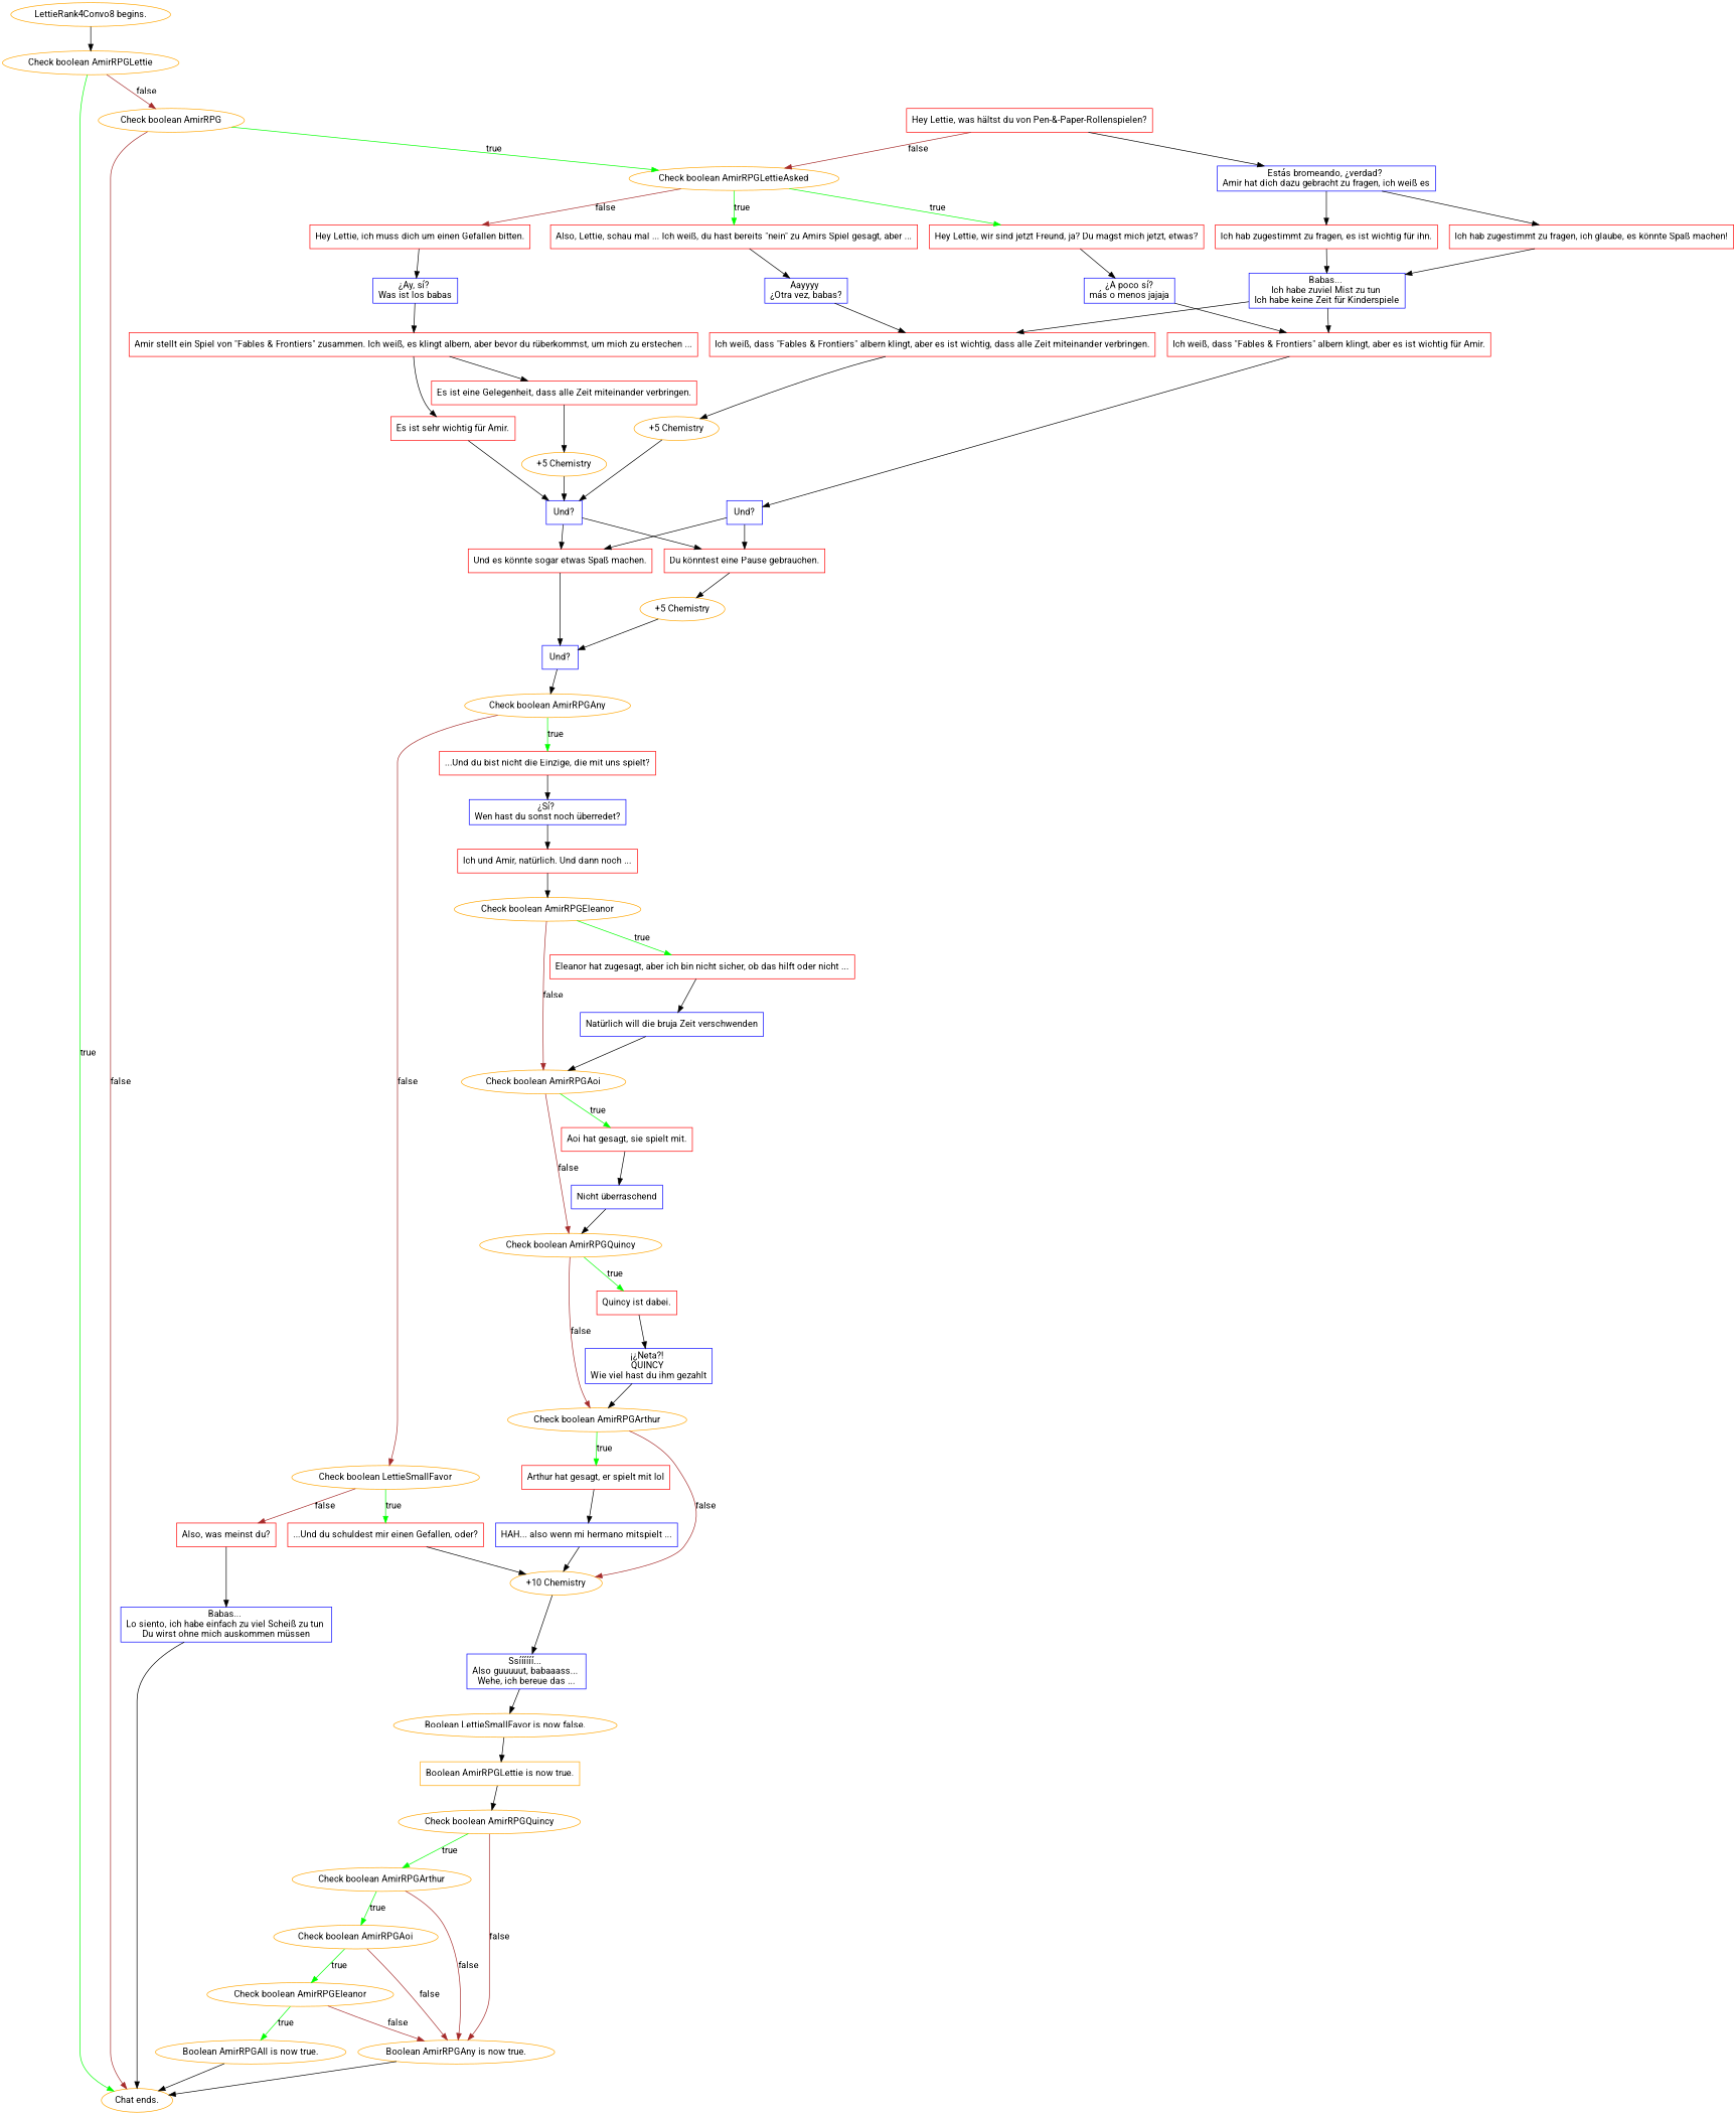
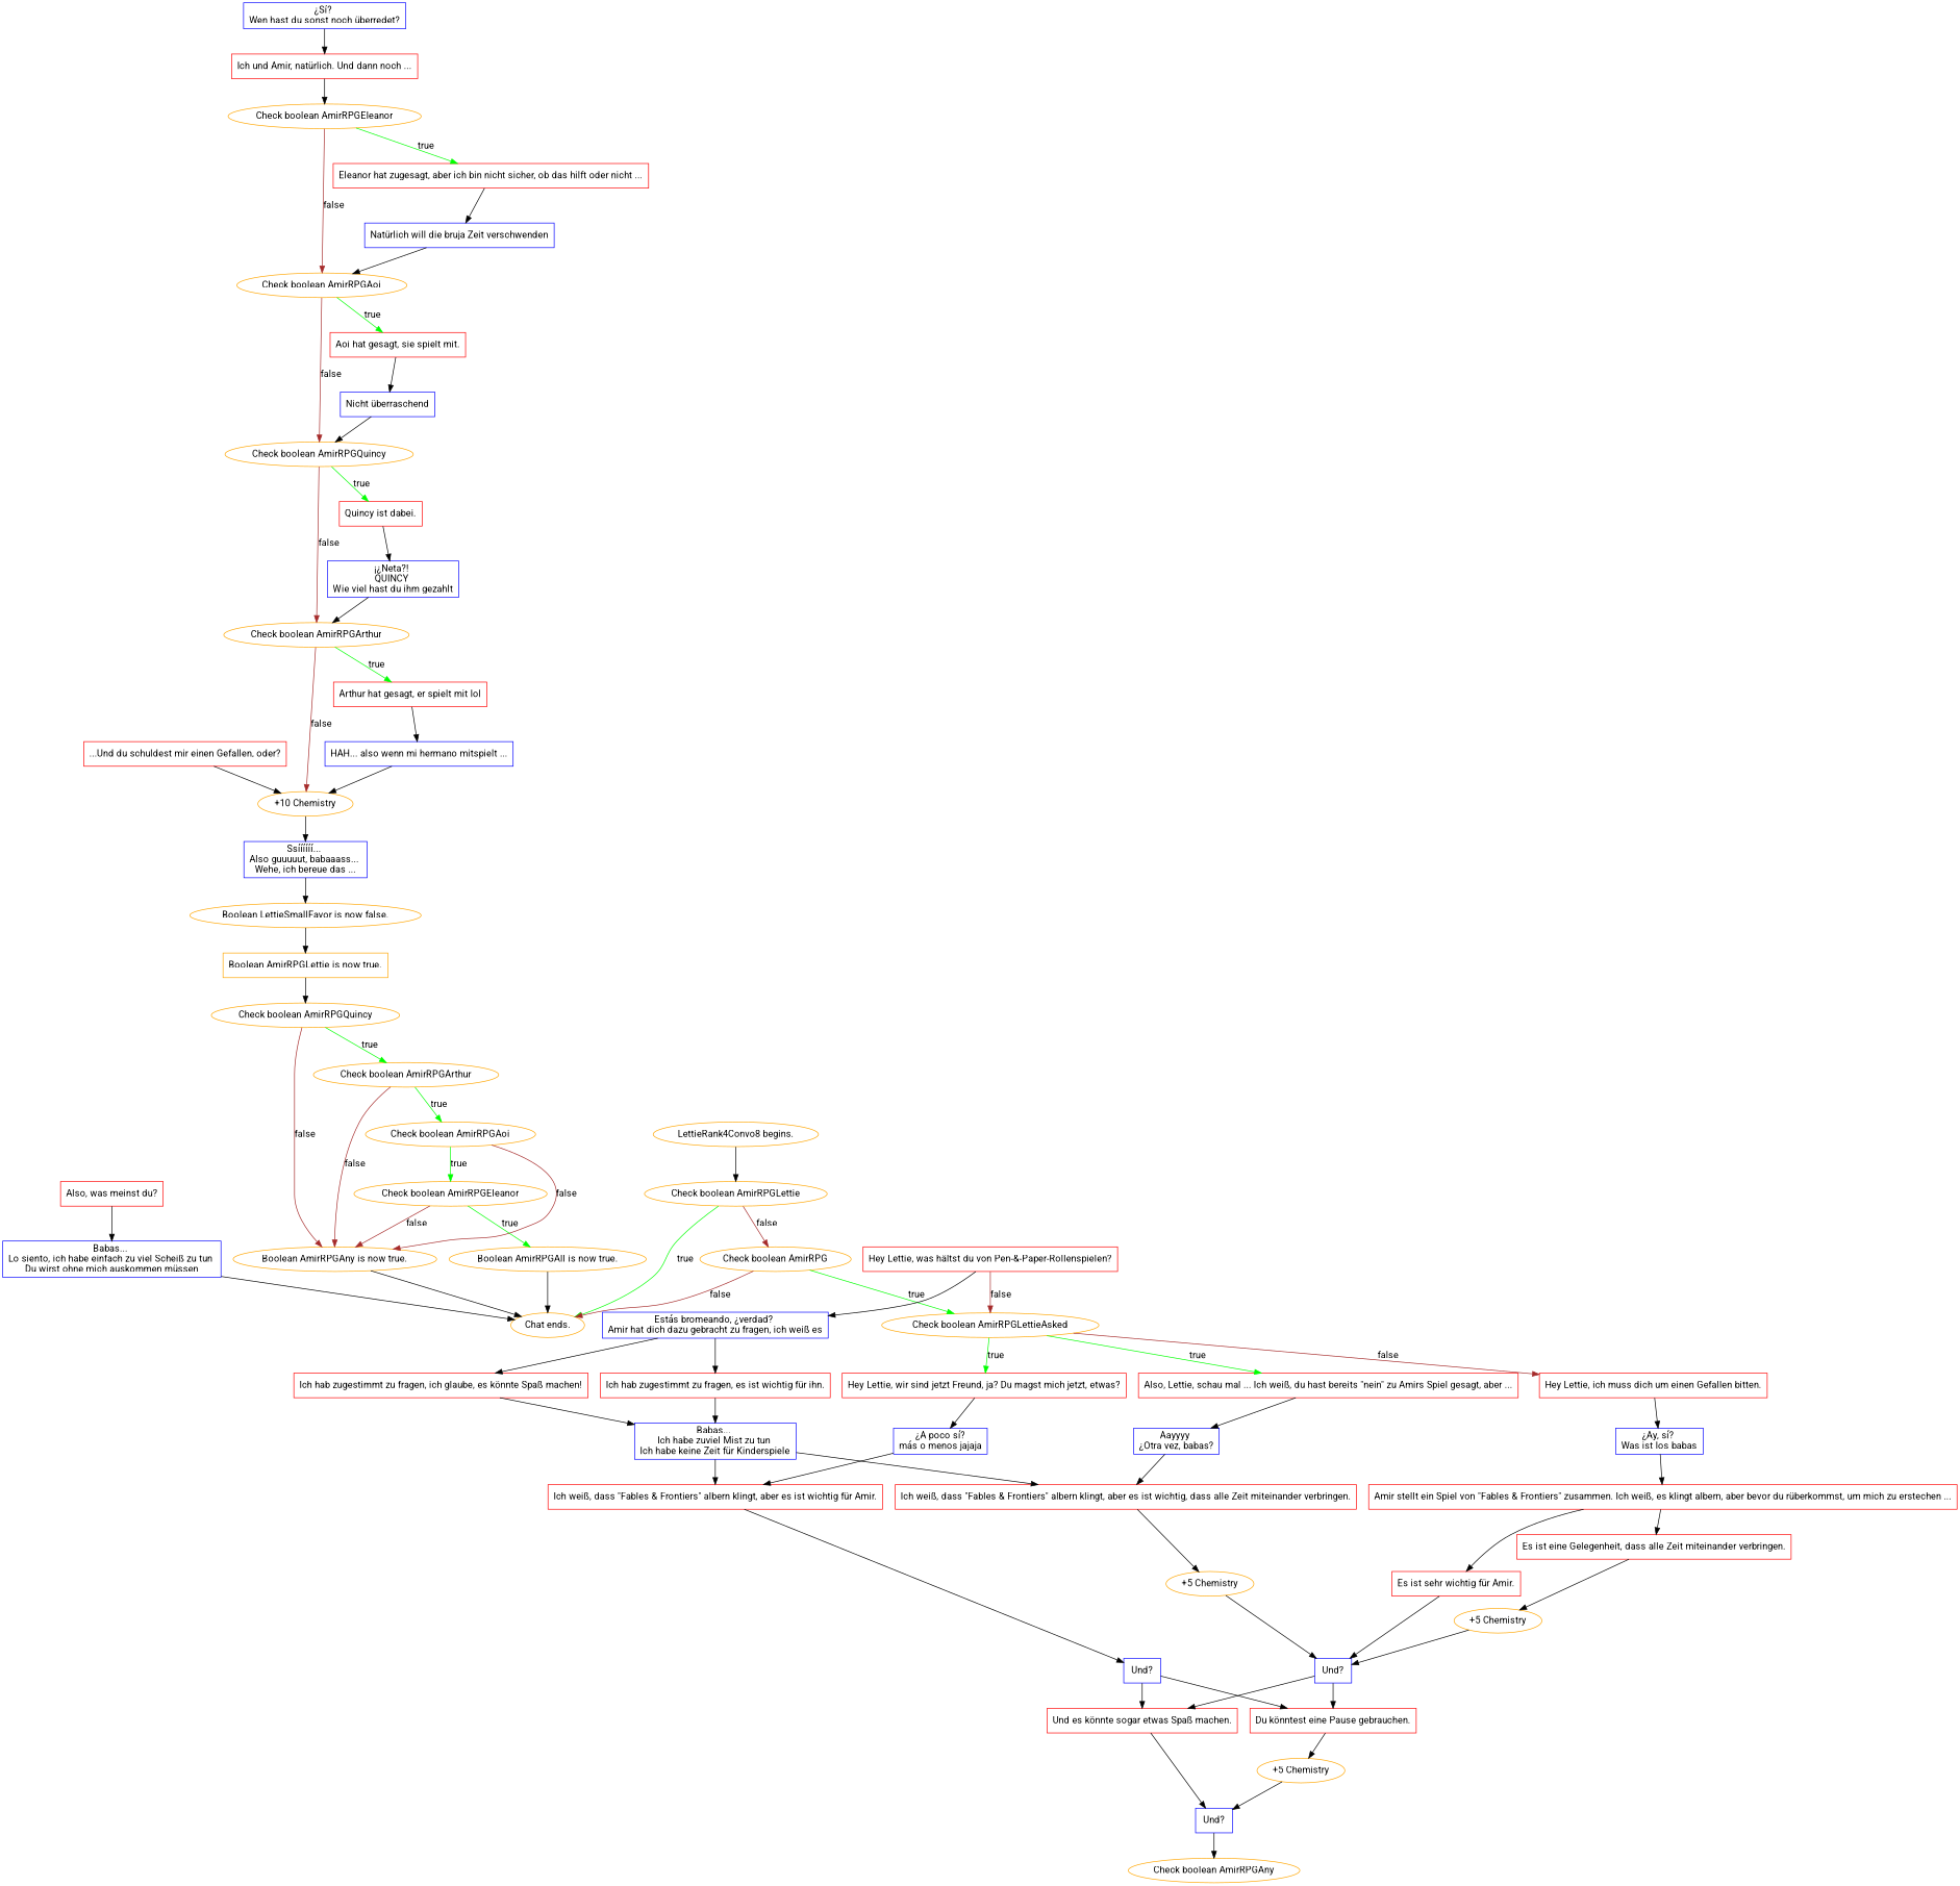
  digraph {
    fontname=Roboto
    node [color=orange fontname=Roboto shape=box]
    edge [fontname=Roboto]
    "LettieRank4Convo8 begins." [shape=""]
    n2 [label="Check boolean AmirRPGLettie" shape=""]
    "Chat ends." [shape=""]
    n4 [label="Check boolean AmirRPG" shape=""]
    n5 [label="Check boolean AmirRPGLettieAsked" shape=""]
    n6 [color=red label="Also, Lettie, schau mal ... Ich weiß, du hast bereits \"nein\" zu Amirs Spiel gesagt, aber ..."]
    n7 [color=red label="Hey Lettie, wir sind jetzt Freund, ja? Du magst mich jetzt, etwas?"]
    n8 [color=red label="Hey Lettie, ich muss dich um einen Gefallen bitten."]
    n9 [color=blue label="Aayyyy \n¿Otra vez, babas?"]
    n10 [color=blue label="¿A poco sí?\nmás o menos jajaja"]
    n11 [color=red label="Hey Lettie, was hältst du von Pen-&-Paper-Rollenspielen?"]
    n12 [color=blue label="Estás bromeando, ¿verdad? \nAmir hat dich dazu gebracht zu fragen, ich weiß es"]
    n13 [color=blue label="¿Ay, sí? \nWas ist los babas"]
    n14 [color=red label="Ich weiß, dass \"Fables & Frontiers\" albern klingt, aber es ist wichtig, dass alle Zeit miteinander verbringen."]
    n15 [color=red label="Ich weiß, dass \"Fables & Frontiers\" albern klingt, aber es ist wichtig für Amir."]
    n16 [color=red label="Ich hab zugestimmt zu fragen, ich glaube, es könnte Spaß machen!"]
    n17 [color=red label="Ich hab zugestimmt zu fragen, es ist wichtig für ihn."]
    n18 [color=red label="Amir stellt ein Spiel von \"Fables & Frontiers\" zusammen. Ich weiß, es klingt albern, aber bevor du rüberkommst, um mich zu erstechen ..."]
    n19 [label="+5 Chemistry" shape=""]
    n20 [color=blue label="Und?"]
    n21 [color=blue label="Babas... \nIch habe zuviel Mist zu tun \nIch habe keine Zeit für Kinderspiele"]
    n22 [color=red label="Es ist eine Gelegenheit, dass alle Zeit miteinander verbringen."]
    n23 [color=red label="Es ist sehr wichtig für Amir."]
    n24 [color=blue label="Und?"]
    n25 [color=red label="Und es könnte sogar etwas Spaß machen."]
    n26 [color=red label="Du könntest eine Pause gebrauchen."]
    n27 [label="+5 Chemistry" shape=""]
    n28 [color=blue label="Und?"]
    n29 [label="+5 Chemistry" shape=""]
    n30 [label="Check boolean AmirRPGAny" shape=""]
-   n31 [color=red label="...Und du bist nicht die Einzige, die mit uns spielt?"]
-   n32 [label="Check boolean LettieSmallFavor" shape=""]
    n33 [color=blue label="¿Sí? \nWen hast du sonst noch überredet?"]
    n34 [color=red label="...Und du schuldest mir einen Gefallen, oder?"]
    n35 [color=red label="Also, was meinst du?"]
    n36 [color=red label="Ich und Amir, natürlich. Und dann noch ..."]
    n37 [label="+10 Chemistry" shape=""]
    n38 [color=blue label="Babas... \nLo siento, ich habe einfach zu viel Scheiß zu tun \nDu wirst ohne mich auskommen müssen"]
    n39 [label="Check boolean AmirRPGEleanor" shape=""]
    n40 [color=blue label="Ssíííííí... \nAlso guuuuut, babaaass... \nWehe, ich bereue das ..."]
    n41 [color=red label="Eleanor hat zugesagt, aber ich bin nicht sicher, ob das hilft oder nicht ..."]
    n42 [label="Check boolean AmirRPGAoi" shape=""]
    n43 [label="Boolean LettieSmallFavor is now false." shape=""]
    n44 [color=blue label="Natürlich will die bruja Zeit verschwenden"]
    n45 [color=red label="Aoi hat gesagt, sie spielt mit."]
    n46 [label="Check boolean AmirRPGQuincy" shape=""]
    n47 [label="Boolean AmirRPGLettie is now true."]
    n48 [color=blue label="Nicht überraschend"]
    n49 [color=red label="Quincy ist dabei."]
    n50 [label="Check boolean AmirRPGArthur" shape=""]
    n51 [label="Check boolean AmirRPGQuincy" shape=""]
    n52 [color=blue label="¡¿Neta?! \nQUINCY \nWie viel hast du ihm gezahlt"]
    n53 [color=red label="Arthur hat gesagt, er spielt mit lol"]
    n54 [label="Check boolean AmirRPGArthur" shape=""]
    n55 [label="Boolean AmirRPGAny is now true." shape=""]
    n56 [color=blue label="HAH... also wenn mi hermano mitspielt ..."]
    n57 [label="Check boolean AmirRPGAoi" shape=""]
    n58 [label="Check boolean AmirRPGEleanor" shape=""]
    n59 [label="Boolean AmirRPGAll is now true." shape=""]
    "LettieRank4Convo8 begins." -> n2
    n2 -> "Chat ends." [color=green label=true]
    n2 -> n4 [color=brown label=false]
    n4 -> "Chat ends." [color=brown label=false]
    n4 -> n5 [color=green label=true]
    n5 -> n6 [color=green label=true]
    n5 -> n7 [color=green label=true]
    n5 -> n8 [color=brown label=false]
    n6 -> n9
    n7 -> n10
    n8 -> n13
    n9 -> n14
    n10 -> n15
    n11 -> n5 [color=brown label=false]
    n11 -> n12
    n12 -> n16
    n12 -> n17
    n13 -> n18
    n14 -> n19
    n15 -> n20
    n16 -> n21
    n17 -> n21
    n18 -> n22
    n18 -> n23
    n19 -> n24
    n20 -> n25
    n20 -> n26
    n21 -> n14
    n21 -> n15
    n22 -> n27
    n23 -> n24
    n24 -> n25
    n24 -> n26
    n25 -> n28
    n26 -> n29
    n27 -> n24
    n28 -> n30
    n29 -> n28
-   n30 -> n31 [color=green label=true]
-   n30 -> n32 [color=brown label=false]
-   n31 -> n33
-   n32 -> n34 [color=green label=true]
-   n32 -> n35 [color=brown label=false]
    n33 -> n36
    n34 -> n37
    n35 -> n38
    n36 -> n39
    n37 -> n40
    n38 -> "Chat ends."
    n39 -> n41 [color=green label=true]
    n39 -> n42 [color=brown label=false]
    n40 -> n43
    n41 -> n44
    n42 -> n45 [color=green label=true]
    n42 -> n46 [color=brown label=false]
    n43 -> n47
    n44 -> n42
    n45 -> n48
    n46 -> n49 [color=green label=true]
    n46 -> n50 [color=brown label=false]
    n47 -> n51
    n48 -> n46
    n49 -> n52
    n50 -> n37 [color=brown label=false]
    n50 -> n53 [color=green label=true]
    n51 -> n54 [color=green label=true]
    n51 -> n55 [color=brown label=false]
    n52 -> n50
    n53 -> n56
    n54 -> n55 [color=brown label=false]
    n54 -> n57 [color=green label=true]
    n55 -> "Chat ends."
    n56 -> n37
    n57 -> n55 [color=brown label=false]
    n57 -> n58 [color=green label=true]
    n58 -> n55 [color=brown label=false]
    n58 -> n59 [color=green label=true]
    n59 -> "Chat ends."
  }
